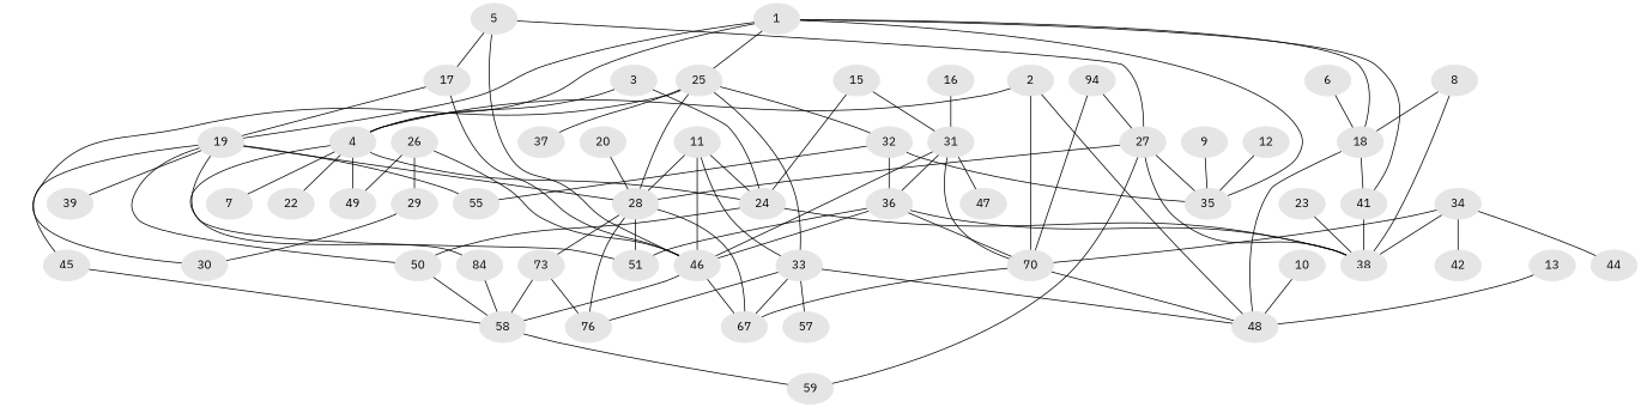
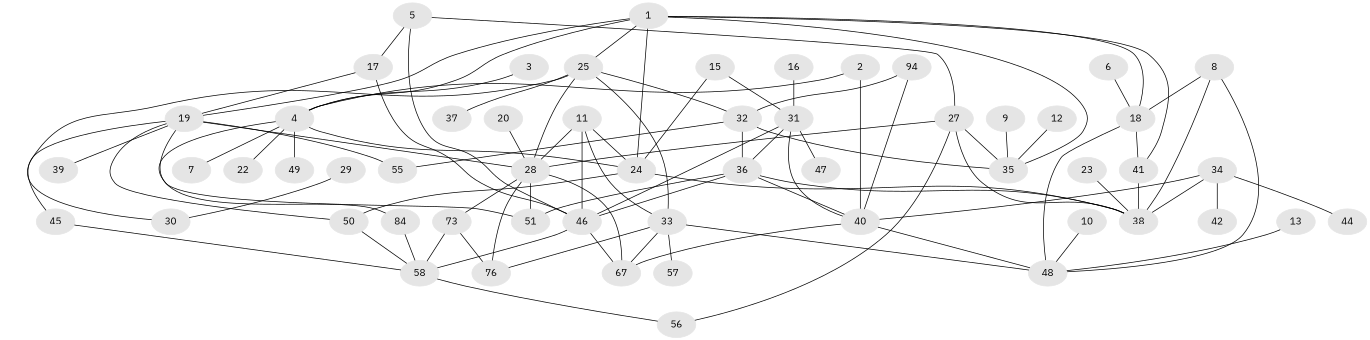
  graph {
    fontname="IBM Plex Sans"
    node [color=gray90 fontname="IBM Plex Sans" style=filled]
    edge [fontname="IBM Plex Sans" weight=1.0]
    1
    4
    18
    19
    24
    25
    35
    41
    7
    22
    49
    n12 [label=84]
    48
    28
    39
    45
    50
    51
    55
    38
    33
    32
    30
    37
    2
-   40 [label=70]
+   40
    n27 [label=67]
    3
    58
    5
    17
    27
    46
-   59
+   59 [label=56]
    36
    6
    31
    47
    8
    9
    10
    11
    n43 [label=73]
    n44 [label=76]
    57
    12
    13
    n48 [label=94]
    15
    16
    20
    23
-   26
    29
    34
    42
    44
    1 -- 4
    1 -- 18
    1 -- 19
-   3 -- 24
+   1 -- 24
    1 -- 25
    1 -- 35
    1 -- 41
    4 -- 24
    4 -- 7
    4 -- 22
    4 -- 49
    4 -- n12
    18 -- 41
    18 -- 48
    19 -- 28
    19 -- 39
    19 -- 45
    19 -- 50
    19 -- 51
    19 -- 55
    24 -- 50
    24 -- 38
    25 -- 28
    25 -- 33
    25 -- 32
    25 -- 30
    25 -- 37
    41 -- 38
    n12 -- 58
    28 -- 51
    28 -- n27
    28 -- n43
    28 -- n44
    45 -- 58
    50 -- 58
    33 -- 48
    33 -- n27
    33 -- n44
    33 -- 57
    32 -- 35
    32 -- 55
    32 -- 36
    2 -- 4
-   2 -- 48
+   8 -- 48
    2 -- 40 [weight=2.0]
    40 -- 48
    40 -- n27
    3 -- 4
    58 -- 59
    5 -- 17
    5 -- 27
    5 -- 46
    17 -- 19
    17 -- 46
    27 -- 35
    27 -- 28
    27 -- 38
    27 -- 59
    46 -- n27
    46 -- 58
    36 -- 51
    36 -- 38 [weight=2.0]
    36 -- 40
    36 -- 46
    6 -- 18
    31 -- 40
    31 -- 46
    31 -- 36 [weight=2.0]
    31 -- 47
    8 -- 18
    8 -- 38
    9 -- 35
    10 -- 48
    11 -- 24
    11 -- 28
    11 -- 33
    11 -- 46
    n43 -- 58
    n43 -- n44
    12 -- 35
    13 -- 48
-   n48 -- 27
+   n48 -- 32
    n48 -- 40
    15 -- 24
    15 -- 31
    16 -- 31
    20 -- 28
    23 -- 38
-   26 -- 49
-   26 -- 46
-   26 -- 29
    29 -- 30
    34 -- 38
    34 -- 40
    34 -- 42
    34 -- 44
  }
